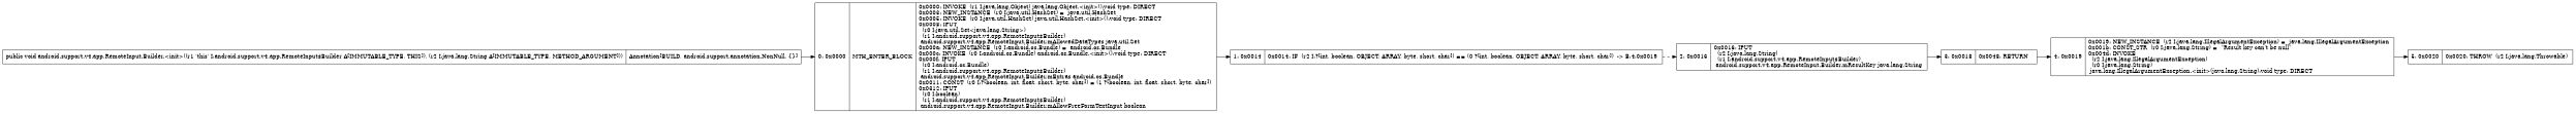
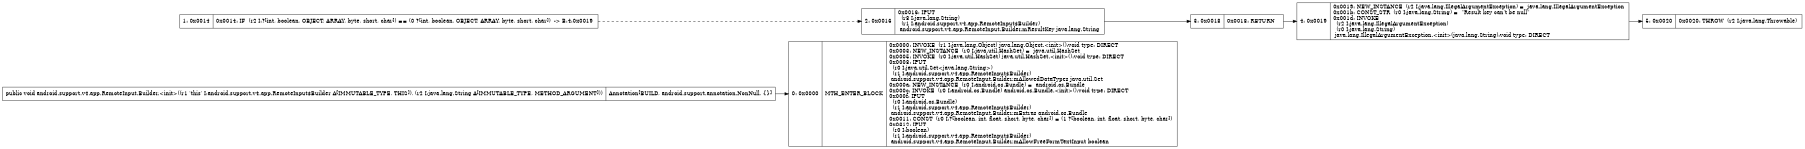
  digraph {
    rankdir=LR
    node [shape=record]
    n1 [label="{0\:\ 0x0000|MTH_ENTER_BLOCK\l|0x0000: INVOKE  (r1 I:java.lang.Object) java.lang.Object.\<init\>():void type: DIRECT \l0x0003: NEW_INSTANCE  (r0 I:java.util.HashSet) =  java.util.HashSet \l0x0005: INVOKE  (r0 I:java.util.HashSet) java.util.HashSet.\<init\>():void type: DIRECT \l0x0008: IPUT  \l  (r0 I:java.util.Set\<java.lang.String\>)\l  (r1 I:android.support.v4.app.RemoteInput$Builder)\l android.support.v4.app.RemoteInput.Builder.mAllowedDataTypes java.util.Set \l0x000a: NEW_INSTANCE  (r0 I:android.os.Bundle) =  android.os.Bundle \l0x000c: INVOKE  (r0 I:android.os.Bundle) android.os.Bundle.\<init\>():void type: DIRECT \l0x000f: IPUT  \l  (r0 I:android.os.Bundle)\l  (r1 I:android.support.v4.app.RemoteInput$Builder)\l android.support.v4.app.RemoteInput.Builder.mExtras android.os.Bundle \l0x0011: CONST  (r0 I:?[boolean, int, float, short, byte, char]) = (1 ?[boolean, int, float, short, byte, char]) \l0x0312: IPUT  \l  (r0 I:boolean)\l  (r1 I:android.support.v4.app.RemoteInput$Builder)\l android.support.v4.app.RemoteInput.Builder.mAllowFreeFormTextInput boolean \l}"]
    n2 [label="{1\:\ 0x0014|0x0014: IF  (r2 I:?[int, boolean, OBJECT, ARRAY, byte, short, char]) == (0 ?[int, boolean, OBJECT, ARRAY, byte, short, char])  \-\> B:4:0x0019 \l}"]
-   n3 [label="{2\:\ 0x0016|0x0016: IPUT  \l  (r2 I:java.lang.String)\l  (r1 I:android.support.v4.app.RemoteInput$Builder)\l android.support.v4.app.RemoteInput.Builder.mResultKey java.lang.String \l}"]
-   n4 [label="{3\:\ 0x0018|0x0048: RETURN   \l}"]
-   n5 [label="{4\:\ 0x0019|0x0019: NEW_INSTANCE  (r2 I:java.lang.IllegalArgumentException) =  java.lang.IllegalArgumentException \l0x001b: CONST_STR  (r0 I:java.lang.String) =  \"Result key can't be null\" \l0x004d: INVOKE  \l  (r2 I:java.lang.IllegalArgumentException)\l  (r0 I:java.lang.String)\l java.lang.IllegalArgumentException.\<init\>(java.lang.String):void type: DIRECT \l}"]
+   n3 [label="{2\:\ 0x0016|0x0016: IPUT  \l  (r8 I:java.lang.String)\l  (r1 I:android.support.v4.app.RemoteInput$Builder)\l android.support.v4.app.RemoteInput.Builder.mResultKey java.lang.String \l}"]
+   n4 [label="{3\:\ 0x0018|0x0018: RETURN   \l}"]
+   n5 [label="{4\:\ 0x0019|0x0019: NEW_INSTANCE  (r2 I:java.lang.IllegalArgumentException) =  java.lang.IllegalArgumentException \l0x001b: CONST_STR  (r0 I:java.lang.String) =  \"Result key can't be null\" \l0x001d: INVOKE  \l  (r2 I:java.lang.IllegalArgumentException)\l  (r0 I:java.lang.String)\l java.lang.IllegalArgumentException.\<init\>(java.lang.String):void type: DIRECT \l}"]
    n6 [label="{5\:\ 0x0020|0x0020: THROW  (r2 I:java.lang.Throwable) \l}"]
    n7 [label="{public void android.support.v4.app.RemoteInput.Builder.\<init\>((r1 'this' I:android.support.v4.app.RemoteInput$Builder A[IMMUTABLE_TYPE, THIS]), (r2 I:java.lang.String A[IMMUTABLE_TYPE, METHOD_ARGUMENT]))  | Annotation[BUILD, android.support.annotation.NonNull, \{\}]\l}"]
-   n1 -> n2
    n2 -> n3 [style=dashed]
    n3 -> n4
    n4 -> n5
    n5 -> n6
    n7 -> n1
  }
